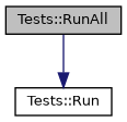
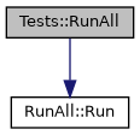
  digraph {
    rankdir=TB
    node [color=black fontname=Helvetica fontsize=10 shape=record style=filled]
    n1 [fillcolor=grey75 fontcolor=black height=0.2 label="Tests::RunAll" width=0.4]
-   n2 [fillcolor=white height=0.2 label="Tests::Run" width=0.4]
+   n2 [fillcolor=white height=0.2 label="RunAll::Run" width=0.4]
    n1 -> n2 [color=midnightblue fontname=Helvetica fontsize=10 labelfontname=Helvetica labelfontsize=10 style=solid]
  }
